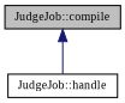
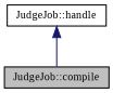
  digraph {
    rankdir=TB
    fontname="Liberation Serif"
    node [color=black fontname="Liberation Serif" fontsize=10 shape=record style=filled]
    n1 [fillcolor=grey75 fontcolor=black height=0.2 label="JudgeJob::compile" width=0.4]
    n2 [fillcolor=white height=0.2 label="JudgeJob::handle" width=0.4]
-   n1 -> n2 [color=midnightblue dir=back fontname="Liberation Serif" fontsize=10 labelfontname=Helvetica labelfontsize=10 style=solid]
+   n2 -> n1 [color=midnightblue dir=back fontname="Liberation Serif" fontsize=10 labelfontname=Helvetica labelfontsize=10 style=solid]
  }
